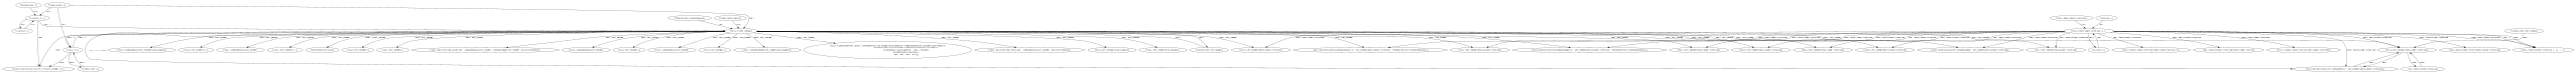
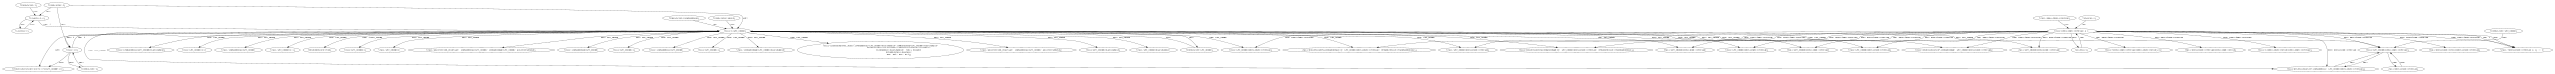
  digraph {
    fontname="Courier Prime"
    node [fontname="Courier Prime"]
    edge [fontname="Courier Prime"]
    n1 [label="(Call,LPC_ORDER+pSettings->overlap)"]
    n2 [label="(Call,pSettings->overlap)"]
    n3 [label="(Call,getScalefactor(lowBandReal, LPC_ORDER+pSettings->overlap))"]
    n4 [label="(Call,i<LPC_ORDER)"]
    n5 [label="(Call,i++)"]
    n6 [label="(Call,LPC_ORDER+pSettings->overlap)"]
    n7 [label="(ControlStructure,for(i=0;i<LPC_ORDER;i++))"]
    n8 [label="(Call,getScalefactor(lowBandImag, LPC_ORDER+pSettings->overlap))"]
    n9 [label="(Call,LPC_ORDER+pSettings->overlap)"]
    n10 [label="(Call,lowBandReal+LPC_ORDER+startSample)"]
    n11 [label="(Call,LPC_ORDER+i-2)"]
    n12 [label="(Call,lowBandReal+LPC_ORDER)"]
    n13 [label="(Call,scaleValues(&lowBandReal[0], LPC_ORDER+pSettings->overlap, dynamicScale-ovLowBandShift))"]
    n14 [label="(Call,scaleValues(&lowBandImag[0], LPC_ORDER+pSettings->overlap, dynamicScale-ovLowBandShift))"]
    n15 [label="(Call,LPC_ORDER+pSettings->overlap)"]
    n16 [label="(Call,LPC_ORDER+i-1)"]
    n17 [label="(Call,LPC_ORDER+pSettings->overlap)"]
    n18 [label="(MethodReturn,void)"]
    n19 [label="(Call,LPC_ORDER+i)"]
    n20 [label="(Call,LPC_ORDER+i)"]
    n21 [label="(Call,LPC_ORDER+pSettings->overlap)"]
    n22 [label="(Call,autoCorr2nd_cplx(&ac, lowBandReal+LPC_ORDER, lowBandImag+LPC_ORDER, autoCorrLength))"]
    n23 [label="(Call,lowBandImag+LPC_ORDER)"]
    n24 [label="(Call,LPC_ORDER+i)"]
    n25 [label="(Call,lowBandReal+LPC_ORDER)"]
    n26 [label="(Call,LPC_ORDER+i)"]
    n27 [label="(Call,lowBandImag+LPC_ORDER+startSample)"]
    n28 [label="(Call,lppTransposer_func1(lowBandReal+LPC_ORDER+startSample,lowBandImag+LPC_ORDER+startSample,\n                              qmfBufferReal+startSample,qmfBufferImag+startSample,\n                              stopSample-startSample, (int) hiBand,\n                              dynamicScale,descale,\n                              a0r, a0i, a1r, a1i))"]
    n29 [label="(Call,LPC_ORDER+pSettings->overlap)"]
    n30 [label="(Call,autoCorr2nd_real(&ac, lowBandReal+LPC_ORDER, autoCorrLength))"]
    n31 [label="(Call,LPC_ORDER+pSettings->overlap)"]
    n32 [label="(Call,LPC_ORDER+startSample)"]
    n33 [label="(Call,LPC_ORDER+startSample)"]
    n34 [label="(Identifier,LPC_ORDER)"]
    n35 [label="(Identifier,i)"]
    n36 [label="(Literal,i=0)"]
    n37 [label="(Literal,0)"]
    n38 [label="(Call,pSettings->overlap & 1)"]
    n39 [label="(Call,(pSettings->overlap+pSettings->nCols)>>1)"]
    n40 [label="(Call,pSettings->overlap+pSettings->nCols)"]
    n41 [label="(Call,i<pSettings->nCols+pSettings->overlap)"]
    n42 [label="(Call,pSettings->nCols+pSettings->overlap)"]
    n43 [label="(Call,(pSettings->overlap & 1) == 0)"]
    n44 [label="(Literal,1)"]
    n45 [label="(Identifier,i)"]
    n46 [label="(Call,pSettings->overlap)"]
    n47 [label="(Identifier,i)"]
    n48 [label="(Literal,0)"]
    n49 [label="(Identifier,useLP)"]
    n50 [label="(Identifier,plowBandReal)"]
    n51 [label="(Identifier,LPC_ORDER)"]
    n1 -> n2 [label="CFG: "]
    n1 -> n3 [label="AST: "]
    n2 -> n1 [label="AST: "]
    n3 -> n1 [label="CFG: "]
    n4 -> n1 [label="DDG: LPC_ORDER"]
    n4 -> n3 [label="DDG: LPC_ORDER"]
    n4 -> n5 [label="DDG: i"]
    n4 -> n6 [label="DDG: LPC_ORDER"]
    n4 -> n7 [label="AST: "]
    n4 -> n8 [label="DDG: LPC_ORDER"]
    n4 -> n9 [label="DDG: LPC_ORDER"]
    n4 -> n10 [label="DDG: LPC_ORDER"]
    n4 -> n11 [label="DDG: LPC_ORDER"]
    n4 -> n12 [label="DDG: LPC_ORDER"]
    n4 -> n13 [label="DDG: LPC_ORDER"]
    n4 -> n14 [label="DDG: LPC_ORDER"]
    n4 -> n15 [label="DDG: LPC_ORDER"]
    n4 -> n16 [label="DDG: LPC_ORDER"]
    n4 -> n17 [label="DDG: LPC_ORDER"]
    n4 -> n18 [label="DDG: i<LPC_ORDER"]
    n4 -> n19 [label="DDG: LPC_ORDER"]
    n4 -> n20 [label="DDG: LPC_ORDER"]
    n4 -> n21 [label="DDG: LPC_ORDER"]
    n4 -> n22 [label="DDG: LPC_ORDER"]
    n4 -> n23 [label="DDG: LPC_ORDER"]
    n4 -> n24 [label="DDG: LPC_ORDER"]
    n4 -> n25 [label="DDG: LPC_ORDER"]
    n4 -> n26 [label="DDG: LPC_ORDER"]
    n4 -> n27 [label="DDG: LPC_ORDER"]
    n4 -> n28 [label="DDG: LPC_ORDER"]
    n4 -> n29 [label="DDG: LPC_ORDER"]
    n4 -> n30 [label="DDG: LPC_ORDER"]
    n4 -> n31 [label="DDG: LPC_ORDER"]
    n4 -> n32 [label="DDG: LPC_ORDER"]
    n4 -> n33 [label="DDG: LPC_ORDER"]
    n4 -> n34 [label="CFG: "]
    n5 -> n4 [label="DDG: i"]
    n5 -> n7 [label="LPC: "]
    n5 -> n35 [label="CFG: "]
    n34 -> n4 [label="AST: "]
    n35 -> n5 [label="AST: "]
    n36 -> n4 [label="DDG: i"]
-   n36 -> n7 [label="AST: "]
    n36 -> n37 [label="CFG: "]
    n37 -> n36 [label="AST: "]
    n38 -> n1 [label="DDG: pSettings->overlap"]
    n38 -> n3 [label="DDG: pSettings->overlap"]
    n38 -> n6 [label="DDG: pSettings->overlap"]
    n38 -> n8 [label="DDG: pSettings->overlap"]
    n38 -> n9 [label="DDG: pSettings->overlap"]
    n38 -> n13 [label="DDG: pSettings->overlap"]
    n38 -> n14 [label="DDG: pSettings->overlap"]
    n38 -> n15 [label="DDG: pSettings->overlap"]
    n38 -> n17 [label="DDG: pSettings->overlap"]
    n38 -> n21 [label="DDG: pSettings->overlap"]
    n38 -> n29 [label="DDG: pSettings->overlap"]
    n38 -> n31 [label="DDG: pSettings->overlap"]
    n38 -> n39 [label="DDG: pSettings->overlap"]
    n38 -> n40 [label="DDG: pSettings->overlap"]
    n38 -> n41 [label="DDG: pSettings->overlap"]
    n38 -> n42 [label="DDG: pSettings->overlap"]
    n38 -> n43 [label="AST: "]
    n38 -> n43 [label="DDG: pSettings->overlap"]
    n38 -> n43 [label="DDG: 1"]
    n38 -> n44 [label="CFG: "]
    n44 -> n38 [label="AST: "]
    n45 -> n4 [label="AST: "]
    n45 -> n5 [label="CFG: "]
    n45 -> n36 [label="CFG: "]
    n46 -> n38 [label="AST: "]
    n47 -> n36 [label="AST: "]
    n48 -> n38 [label="CFG: "]
    n49 -> n4 [label="CFG: "]
    n50 -> n4 [label="CFG: "]
    n51 -> n1 [label="AST: "]
  }
